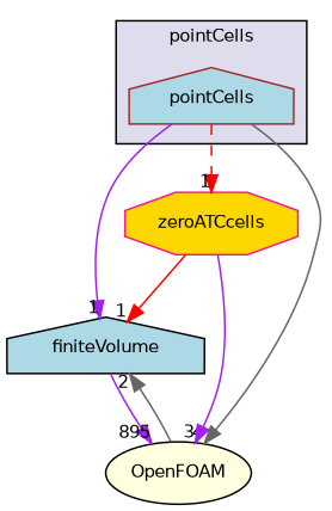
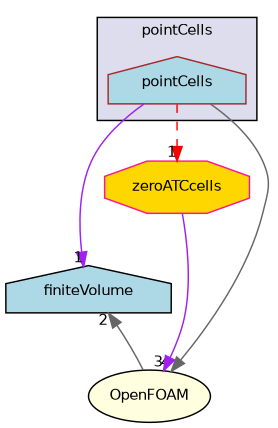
  digraph {
    compound=true
    node [color=black fillcolor=lightblue fontname=Helvetica fontsize=10 shape=house style=filled]
    edge [color=purple headlabel=1 labeldistance=1.5 labelfontname=Helvetica labelfontsize=10 style=solid]
    n1 [color=brown label=pointCells pencolor=black]
    n2 [label=finiteVolume]
    n3 [color=deeppink fillcolor=gold label=zeroATCcells shape=octagon]
    n4 [fillcolor=lightyellow label=OpenFOAM shape=ellipse]
    subgraph cluster_1 {
      bgcolor="#ddddee"
      fontname=Helvetica
      fontsize=10
      label=pointCells
      pencolor=black
      n1
    }
    n1 -> n2
    n1 -> n3 [color=red style=dashed]
    n1 -> n4 [color=gray40 headlabel=4]
-   n2 -> n4 [headlabel=895]
-   n3 -> n2 [color=red]
    n3 -> n4 [headlabel=3]
    n4 -> n2 [color=gray40 headlabel=2]
  }
